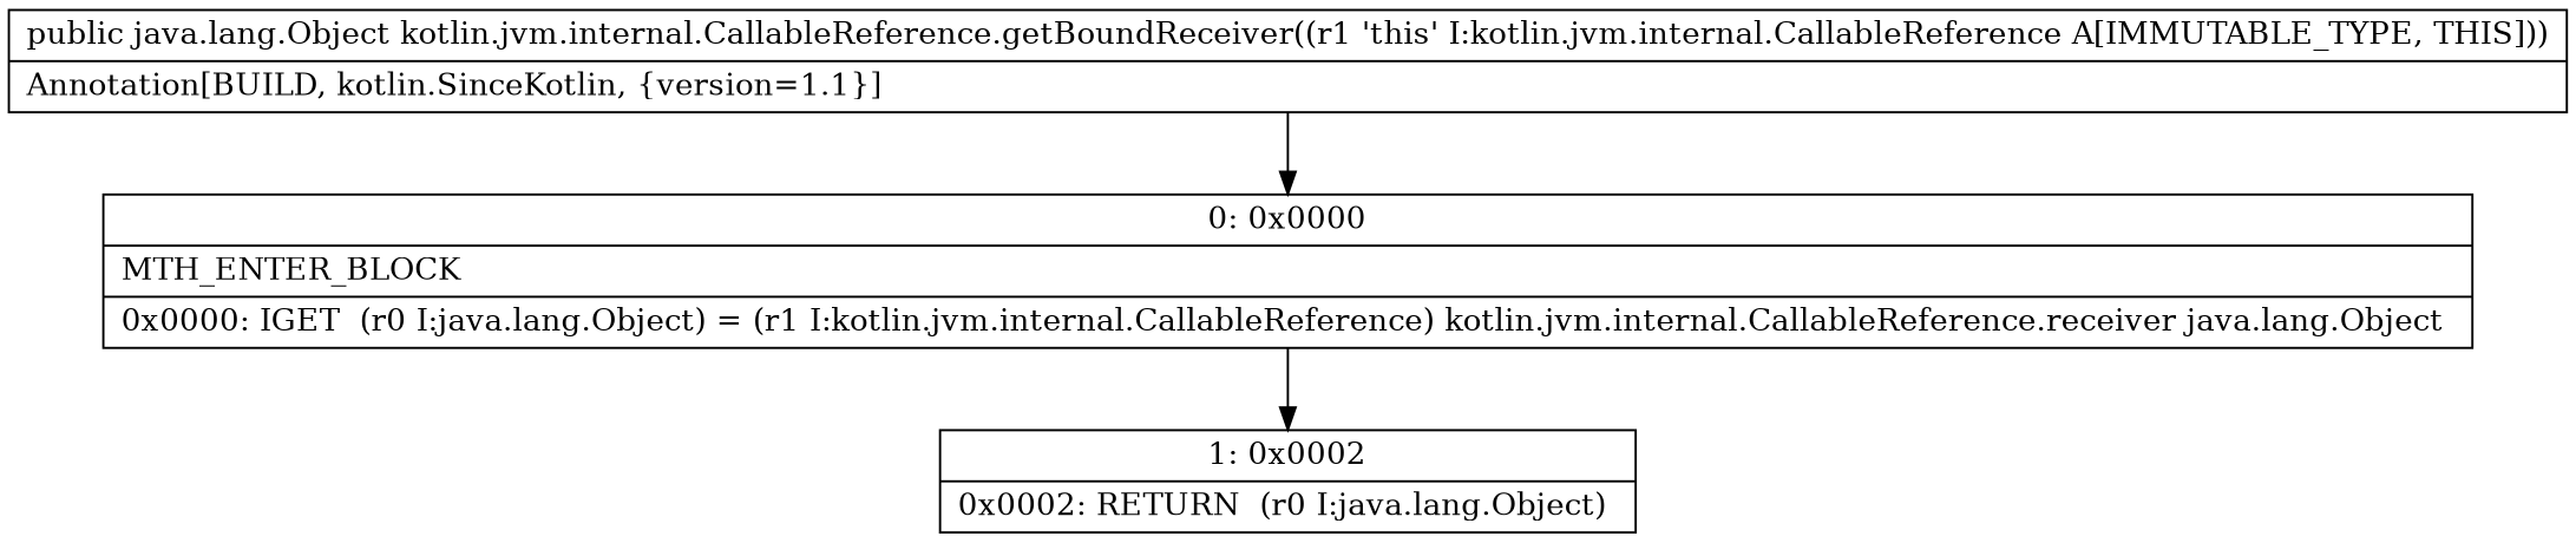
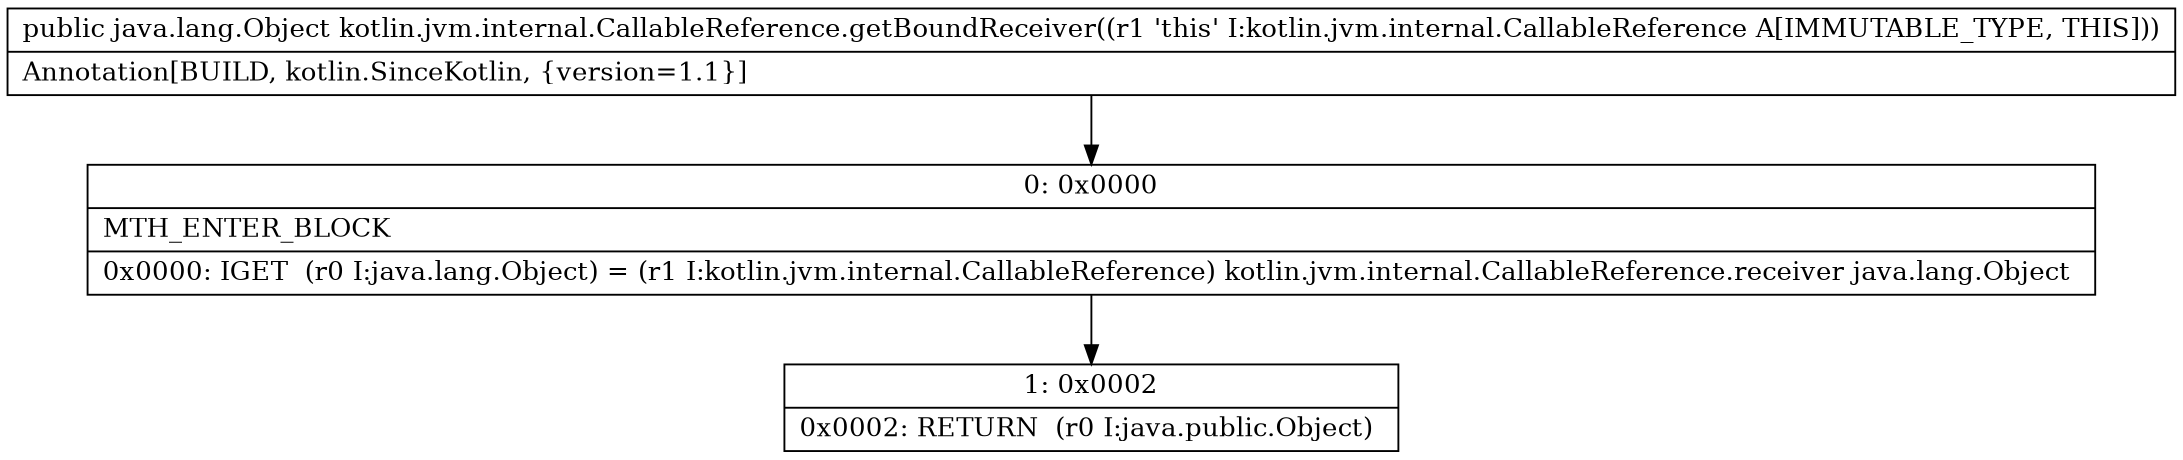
  digraph {
    node [shape=record]
    n1 [label="{0\:\ 0x0000|MTH_ENTER_BLOCK\l|0x0000: IGET  (r0 I:java.lang.Object) = (r1 I:kotlin.jvm.internal.CallableReference) kotlin.jvm.internal.CallableReference.receiver java.lang.Object \l}"]
-   n2 [label="{1\:\ 0x0002|0x0002: RETURN  (r0 I:java.lang.Object) \l}"]
+   n2 [label="{1\:\ 0x0002|0x0002: RETURN  (r0 I:java.public.Object) \l}"]
    n3 [label="{public java.lang.Object kotlin.jvm.internal.CallableReference.getBoundReceiver((r1 'this' I:kotlin.jvm.internal.CallableReference A[IMMUTABLE_TYPE, THIS]))  | Annotation[BUILD, kotlin.SinceKotlin, \{version=1.1\}]\l}"]
    n1 -> n2
    n3 -> n1
  }
